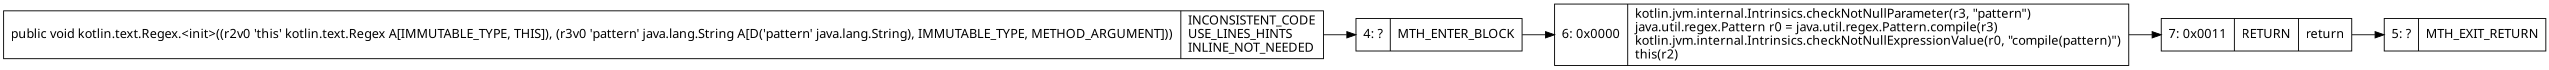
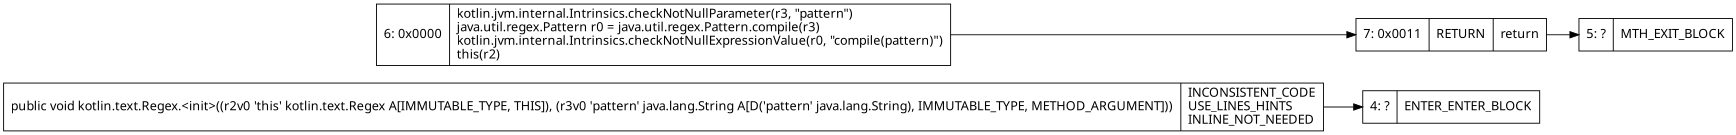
  digraph {
    fontname="Noto Sans"
    rankdir=LR
    node [fontname="Noto Sans" shape=record]
    edge [fontname="Noto Sans"]
-   n1 [label="{4\:\ ?|MTH_ENTER_BLOCK\l}"]
+   n1 [label="{4\:\ ?|ENTER_ENTER_BLOCK\l}"]
    n2 [label="{6\:\ 0x0000|kotlin.jvm.internal.Intrinsics.checkNotNullParameter(r3, \"pattern\")\ljava.util.regex.Pattern r0 = java.util.regex.Pattern.compile(r3)\lkotlin.jvm.internal.Intrinsics.checkNotNullExpressionValue(r0, \"compile(pattern)\")\lthis(r2)\l}"]
    n3 [label="{7\:\ 0x0011|RETURN\l|return\l}"]
-   n4 [label="{5\:\ ?|MTH_EXIT_RETURN\l}"]
+   n4 [label="{5\:\ ?|MTH_EXIT_BLOCK\l}"]
    n5 [label="{public void kotlin.text.Regex.\<init\>((r2v0 'this' kotlin.text.Regex A[IMMUTABLE_TYPE, THIS]), (r3v0 'pattern' java.lang.String A[D('pattern' java.lang.String), IMMUTABLE_TYPE, METHOD_ARGUMENT]))  | INCONSISTENT_CODE\lUSE_LINES_HINTS\lINLINE_NOT_NEEDED\l}"]
-   n1 -> n2
    n2 -> n3
    n3 -> n4
    n5 -> n1
  }
